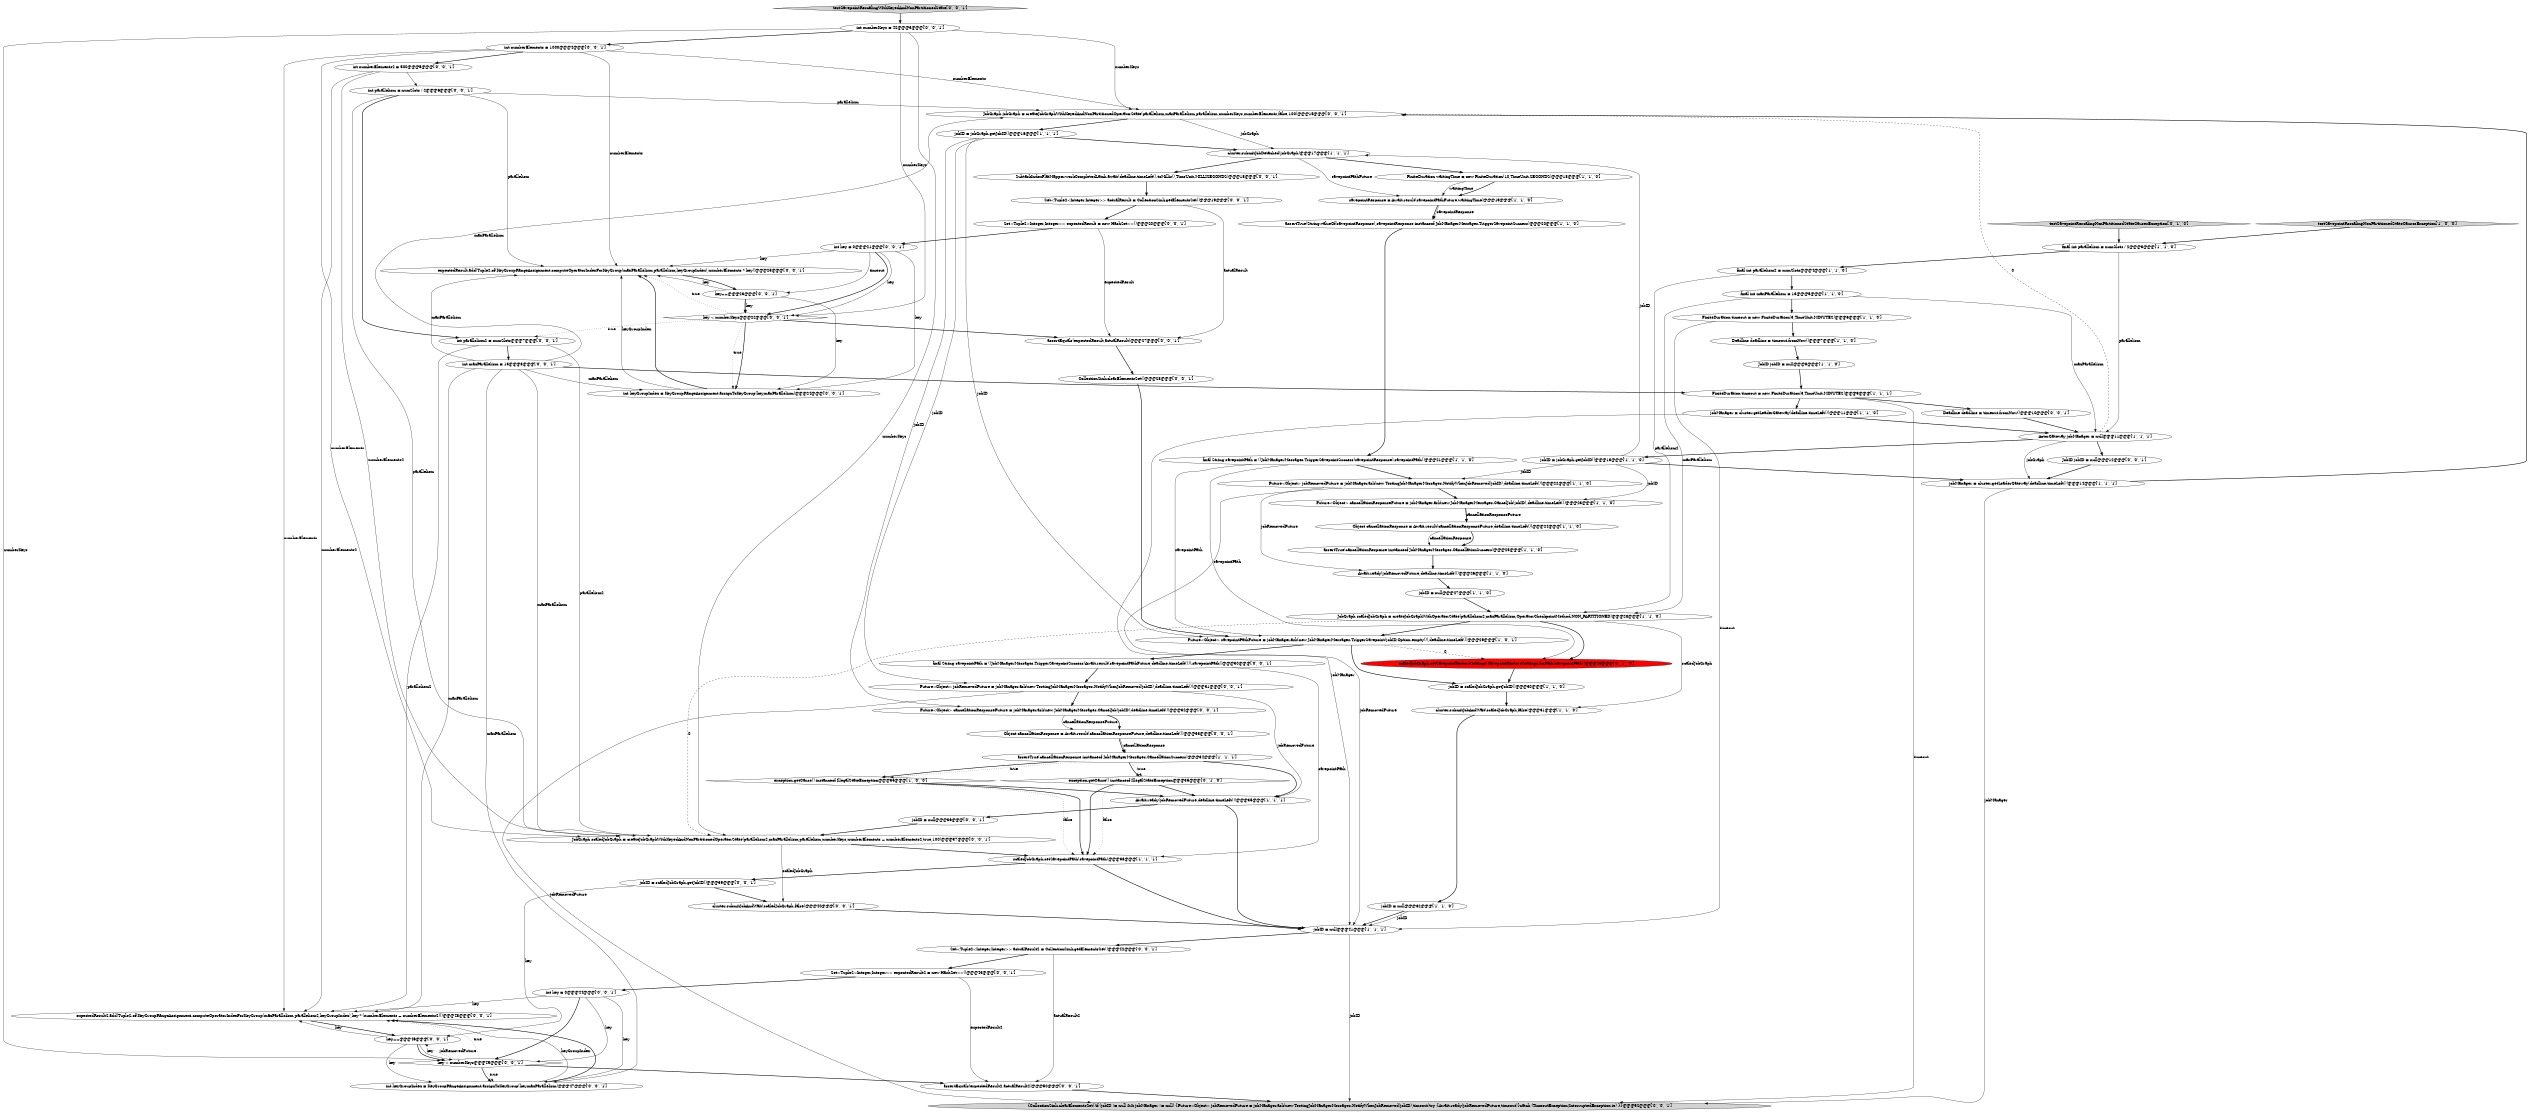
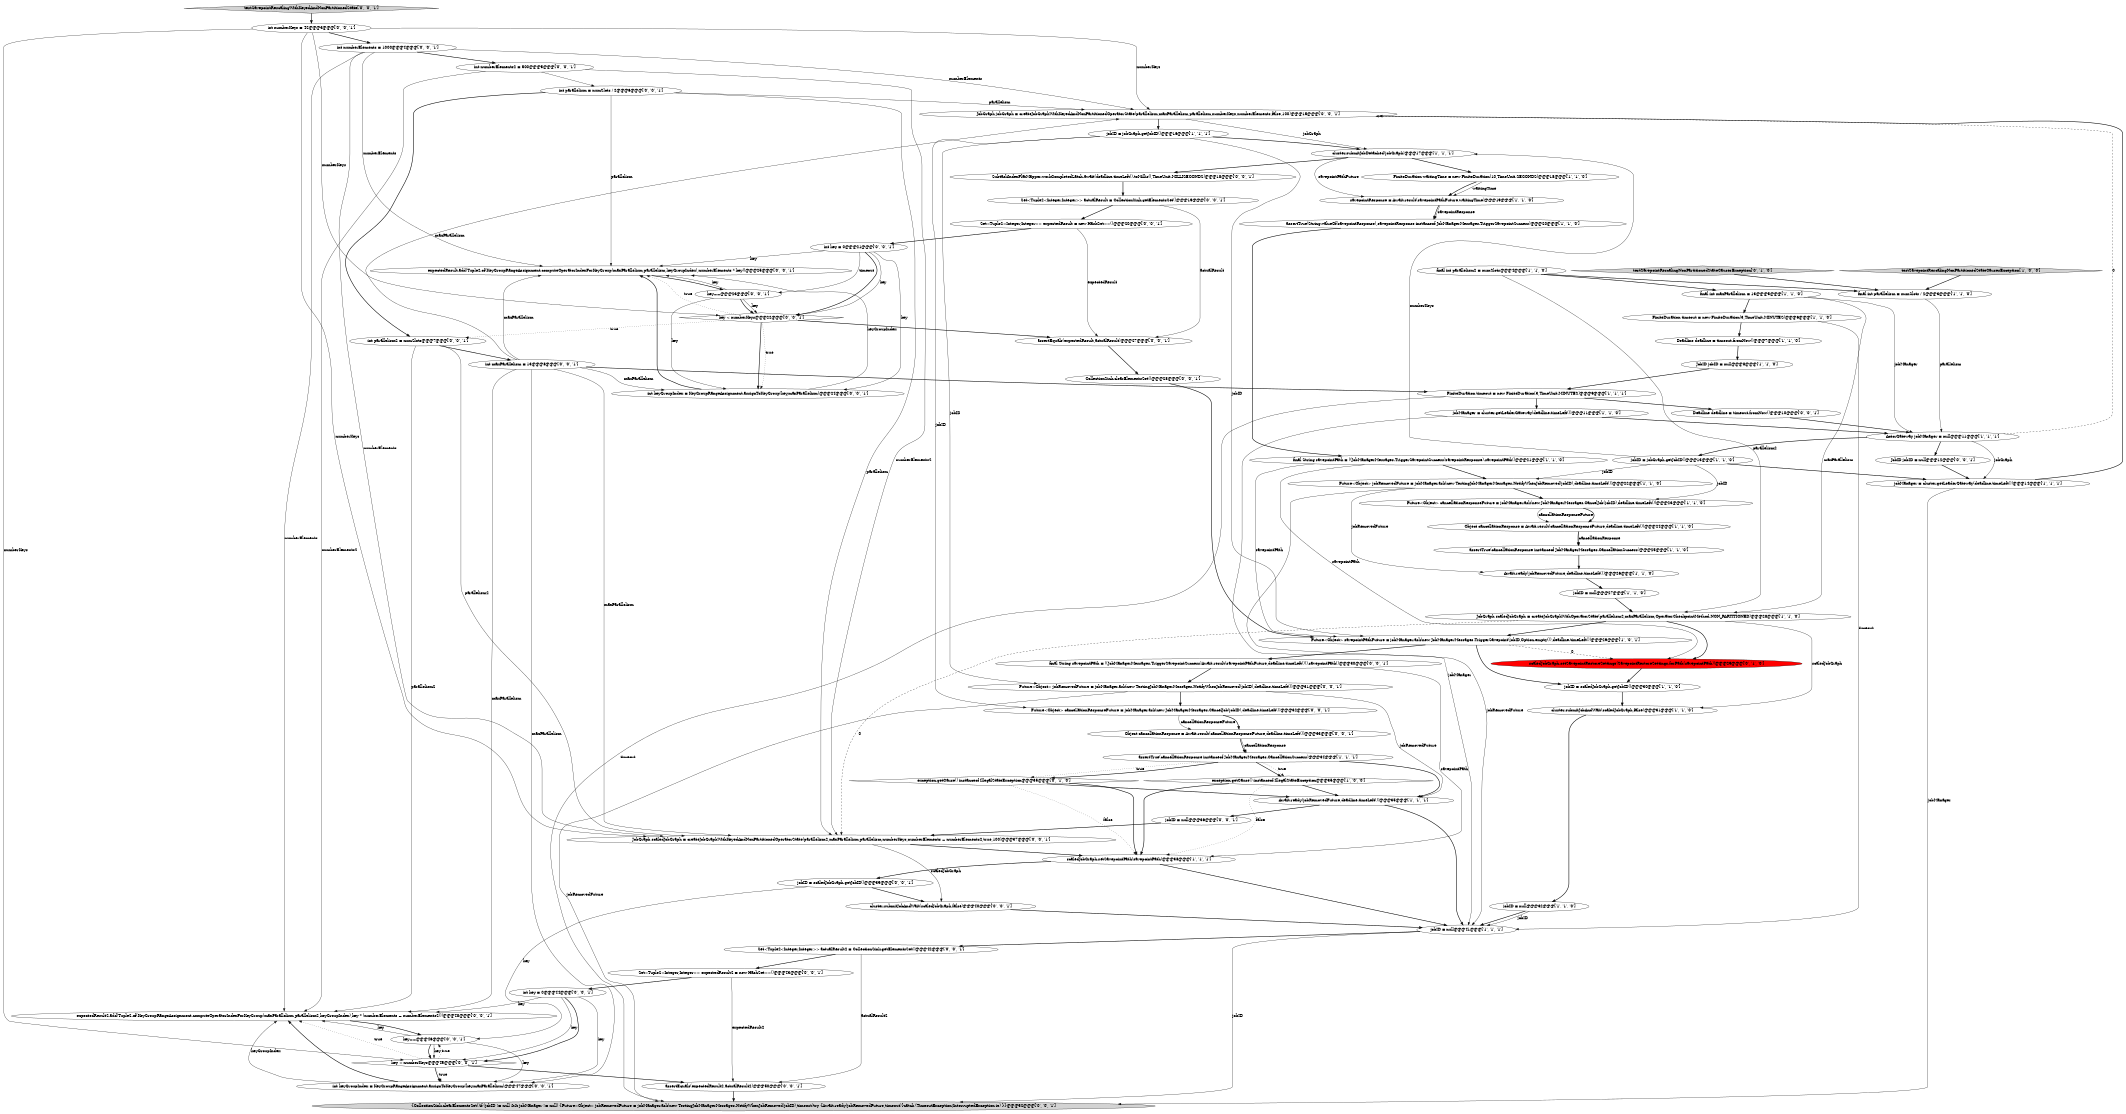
  digraph {
    node [fillcolor=white shape=ellipse style=filled]
    edge [style=bold]
    n1 [label="JobGraph jobGraph = createJobGraphWithKeyedAndNonPartitionedOperatorState(parallelism,maxParallelism,parallelism,numberKeys,numberElements,false,100)@@@15@@@['0', '0', '1']"]
    n2 [label="jobID = jobGraph.getJobID()@@@16@@@['1', '1', '1']"]
    n3 [label="cluster.submitJobDetached(jobGraph)@@@17@@@['1', '1', '1']"]
    n4 [label="Future<Object> cancellationResponseFuture = jobManager.ask(new JobManagerMessages.CancelJob(jobID),deadline.timeLeft())@@@32@@@['0', '0', '1']"]
    n5 [label="Future<Object> jobRemovedFuture = jobManager.ask(new TestingJobManagerMessages.NotifyWhenJobRemoved(jobID),deadline.timeLeft())@@@31@@@['0', '0', '1']"]
    n6 [label="Future<Object> savepointPathFuture = jobManager.ask(new JobManagerMessages.TriggerSavepoint(jobID,Option.empty()),deadline.timeLeft())@@@29@@@['1', '0', '1']"]
    n7 [label="savepointResponse = Await.result(savepointPathFuture,waitingTime)@@@19@@@['1', '1', '0']"]
    n8 [label="FiniteDuration waitingTime = new FiniteDuration(10,TimeUnit.SECONDS)@@@18@@@['1', '1', '0']"]
    n9 [label="SubtaskIndexFlatMapper.workCompletedLatch.await(deadline.timeLeft().toMillis(),TimeUnit.MILLISECONDS)@@@18@@@['0', '0', '1']"]
    n10 [label="int parallelism = numSlots / 2@@@6@@@['0', '0', '1']"]
    n11 [label="int parallelism2 = numSlots@@@7@@@['0', '0', '1']"]
    n12 [label="expectedResult.add(Tuple2.of(KeyGroupRangeAssignment.computeOperatorIndexForKeyGroup(maxParallelism,parallelism,keyGroupIndex),numberElements * key))@@@25@@@['0', '0', '1']"]
    n13 [label="JobGraph scaledJobGraph = createJobGraphWithKeyedAndNonPartitionedOperatorState(parallelism2,maxParallelism,parallelism,numberKeys,numberElements + numberElements2,true,100)@@@37@@@['0', '0', '1']"]
    n14 [label="expectedResult2.add(Tuple2.of(KeyGroupRangeAssignment.computeOperatorIndexForKeyGroup(maxParallelism,parallelism2,keyGroupIndex),key * (numberElements + numberElements2)))@@@48@@@['0', '0', '1']"]
    n15 [label="int maxParallelism = 13@@@8@@@['0', '0', '1']"]
    n16 [label="key++@@@23@@@['0', '0', '1']"]
    n17 [label="scaledJobGraph.setSavepointPath(savepointPath)@@@38@@@['1', '1', '1']"]
    n18 [label="cluster.submitJobAndWait(scaledJobGraph,false)@@@40@@@['0', '0', '1']"]
    n19 [label="assertTrue(String.valueOf(savepointResponse),savepointResponse instanceof JobManagerMessages.TriggerSavepointSuccess)@@@20@@@['1', '1', '0']"]
    n20 [label="final String savepointPath = ((JobManagerMessages.TriggerSavepointSuccess)savepointResponse).savepointPath()@@@21@@@['1', '1', '0']"]
    n21 [label="Set<Tuple2<Integer,Integer>> expectedResult = new HashSet<>()@@@20@@@['0', '0', '1']"]
    n22 [label="assertEquals(expectedResult,actualResult)@@@27@@@['0', '0', '1']"]
    n23 [label="int key = 0@@@21@@@['0', '0', '1']"]
    n24 [label="CollectionSink.clearElementsSet()@@@28@@@['0', '0', '1']"]
    n25 [label="int keyGroupIndex = KeyGroupRangeAssignment.assignToKeyGroup(key,maxParallelism)@@@24@@@['0', '0', '1']"]
    n26 [label="key < numberKeys@@@22@@@['0', '0', '1']" shape=diamond]
    n27 [label="jobID = scaledJobGraph.getJobID()@@@39@@@['0', '0', '1']"]
    n28 [label="jobID = null@@@41@@@['1', '1', '1']"]
    n29 [label="key++@@@46@@@['0', '0', '1']"]
    n30 [label="Set<Tuple2<Integer,Integer>> actualResult2 = CollectionSink.getElementsSet()@@@42@@@['0', '0', '1']"]
    n31 [fillcolor=lightgray label="{CollectionSink.clearElementsSet()if (jobID != null && jobManager != null) {Future<Object> jobRemovedFuture = jobManager.ask(new TestingJobManagerMessages.NotifyWhenJobRemoved(jobID),timeout)try {Await.ready(jobRemovedFuture,timeout)}catch (TimeoutException|InterruptedException ie) }}@@@52@@@['0', '0', '1']"]
    n32 [label="Deadline deadline = timeout.fromNow()@@@7@@@['1', '1', '0']"]
    n33 [label="JobID jobID = null@@@8@@@['1', '1', '0']"]
    n34 [label="FiniteDuration timeout = new FiniteDuration(3,TimeUnit.MINUTES)@@@9@@@['1', '1', '1']"]
    n35 [label="int keyGroupIndex = KeyGroupRangeAssignment.assignToKeyGroup(key,maxParallelism)@@@47@@@['0', '0', '1']"]
    n36 [label="assertEquals(expectedResult2,actualResult2)@@@50@@@['0', '0', '1']"]
    n37 [label="Set<Tuple2<Integer,Integer>> expectedResult2 = new HashSet<>()@@@43@@@['0', '0', '1']"]
    n38 [label="int key = 0@@@44@@@['0', '0', '1']"]
    n39 [label="Deadline deadline = timeout.fromNow()@@@10@@@['0', '0', '1']"]
    n40 [label="ActorGateway jobManager = null@@@11@@@['1', '1', '1']"]
    n41 [label="jobID = jobGraph.getJobID()@@@13@@@['1', '1', '0']"]
    n42 [label="JobID jobID = null@@@12@@@['0', '0', '1']"]
    n43 [label="jobManager = cluster.getLeaderGateway(deadline.timeLeft())@@@14@@@['1', '1', '1']"]
    n44 [label="Object cancellationResponse = Await.result(cancellationResponseFuture,deadline.timeLeft())@@@33@@@['0', '0', '1']"]
    n45 [label="assertTrue(cancellationResponse instanceof JobManagerMessages.CancellationSuccess)@@@34@@@['1', '1', '1']"]
    n46 [label="Future<Object> cancellationResponseFuture = jobManager.ask(new JobManagerMessages.CancelJob(jobID),deadline.timeLeft())@@@23@@@['1', '1', '0']"]
    n47 [label="Object cancellationResponse = Await.result(cancellationResponseFuture,deadline.timeLeft())@@@24@@@['1', '1', '0']"]
    n48 [label="assertTrue(cancellationResponse instanceof JobManagerMessages.CancellationSuccess)@@@25@@@['1', '1', '0']"]
    n49 [label="jobID = null@@@36@@@['0', '0', '1']"]
    n50 [label="jobID = scaledJobGraph.getJobID()@@@30@@@['1', '1', '0']"]
    n51 [label="cluster.submitJobAndWait(scaledJobGraph,false)@@@31@@@['1', '1', '0']"]
    n52 [label="jobID = null@@@32@@@['1', '1', '0']"]
    n53 [label="exception.getCause() instanceof IllegalStateException@@@35@@@['1', '0', '0']" shape=diamond]
    n54 [label="Await.ready(jobRemovedFuture,deadline.timeLeft())@@@35@@@['1', '1', '1']"]
    n55 [label="int numberElements2 = 500@@@5@@@['0', '0', '1']"]
    n56 [label="jobManager = cluster.getLeaderGateway(deadline.timeLeft())@@@11@@@['1', '1', '0']"]
    n57 [label="int numberElements = 1000@@@4@@@['0', '0', '1']"]
    n58 [label="Future<Object> jobRemovedFuture = jobManager.ask(new TestingJobManagerMessages.NotifyWhenJobRemoved(jobID),deadline.timeLeft())@@@22@@@['1', '1', '0']"]
    n59 [fillcolor=red label="scaledJobGraph.setSavepointRestoreSettings(SavepointRestoreSettings.forPath(savepointPath))@@@29@@@['0', '1', '0']"]
    n60 [label="final String savepointPath = ((JobManagerMessages.TriggerSavepointSuccess)Await.result(savepointPathFuture,deadline.timeLeft())).savepointPath()@@@30@@@['0', '0', '1']"]
    n61 [label="FiniteDuration timeout = new FiniteDuration(3,TimeUnit.MINUTES)@@@6@@@['1', '1', '0']"]
    n62 [label="key < numberKeys@@@45@@@['0', '0', '1']" shape=diamond]
    n63 [label="Await.ready(jobRemovedFuture,deadline.timeLeft())@@@26@@@['1', '1', '0']"]
    n64 [label="jobID = null@@@27@@@['1', '1', '0']"]
    n65 [fillcolor=lightgray label="testSavepointRescalingNonPartitionedStateCausesException['1', '0', '0']" shape=diamond]
    n66 [label="final int parallelism = numSlots / 2@@@3@@@['1', '1', '0']"]
    n67 [label="final int parallelism2 = numSlots@@@4@@@['1', '1', '0']"]
    n68 [fillcolor=lightgray label="testSavepointRescalingNonPartitionedStateCausesException['0', '1', '0']" shape=diamond]
    n69 [label="exception.getCause() instanceof IllegalStateException@@@35@@@['0', '1', '0']" shape=diamond]
    n70 [label="final int maxParallelism = 13@@@5@@@['1', '1', '0']"]
    n71 [label="JobGraph scaledJobGraph = createJobGraphWithOperatorState(parallelism2,maxParallelism,OperatorCheckpointMethod.NON_PARTITIONED)@@@28@@@['1', '1', '0']"]
    n72 [label="int numberKeys = 42@@@3@@@['0', '0', '1']"]
    n73 [label="Set<Tuple2<Integer,Integer>> actualResult = CollectionSink.getElementsSet()@@@19@@@['0', '0', '1']"]
    n74 [fillcolor=lightgray label="testSavepointRescalingWithKeyedAndNonPartitionedState['0', '0', '1']" shape=diamond]
    n1 -> n2
    n1 -> n3 [label=jobGraph style=solid]
    n2 -> n3
    n2 -> n4 [label=jobID style=solid]
    n2 -> n5 [label=jobID style=solid]
    n2 -> n6 [label=jobID style=solid]
    n3 -> n7 [label=savepointPathFuture style=solid]
    n3 -> n8
    n3 -> n9
    n4 -> n44 [label=cancellationResponseFuture style=solid]
    n4 -> n44
    n5 -> n4
    n5 -> n31 [label=jobRemovedFuture style=solid]
    n5 -> n54 [label=jobRemovedFuture style=solid]
    n6 -> n50
    n6 -> n59 [label=0 style=dashed]
    n6 -> n60
    n7 -> n19 [label=savepointResponse style=solid]
    n7 -> n19
    n8 -> n7
    n8 -> n7 [label=waitingTime style=solid]
    n9 -> n73
    n10 -> n1 [label=parallelism style=solid]
    n10 -> n11
    n10 -> n12 [label=parallelism style=solid]
    n10 -> n13 [label=parallelism style=solid]
    n11 -> n13 [label=parallelism2 style=solid]
    n11 -> n14 [label=parallelism2 style=solid]
    n11 -> n15
    n12 -> n16
    n13 -> n17
    n13 -> n18 [label=scaledJobGraph style=solid]
    n14 -> n29
    n15 -> n1 [label=maxParallelism style=solid]
    n15 -> n12 [label=maxParallelism style=solid]
    n15 -> n13 [label=maxParallelism style=solid]
    n15 -> n14 [label=maxParallelism style=solid]
    n15 -> n25 [label=maxParallelism style=solid]
    n15 -> n34
    n15 -> n35 [label=maxParallelism style=solid]
    n16 -> n12 [label=key style=solid]
    n16 -> n25 [label=key style=solid]
    n16 -> n26
    n16 -> n26 [label=key style=solid]
    n17 -> n27
    n17 -> n28
    n18 -> n28
    n19 -> n20
    n20 -> n6 [label=savepointPath style=solid]
    n20 -> n58
    n20 -> n59 [label=savepointPath style=solid]
    n21 -> n22 [label=expectedResult style=solid]
    n21 -> n23
    n22 -> n24
    n23 -> n12 [label=key style=solid]
    n23 -> n16 [label=timeout style=solid]
    n23 -> n25 [label=key style=solid]
    n23 -> n26
    n23 -> n26 [label=key style=solid]
    n24 -> n6
    n25 -> n12
    n25 -> n12 [label=keyGroupIndex style=solid]
    n26 -> n11 [label=true style=dotted]
    n26 -> n12 [label=true style=dotted]
    n26 -> n22
    n26 -> n25
    n26 -> n25 [label=true style=dotted]
    n27 -> n18
    n27 -> n29 [label=key style=solid]
    n28 -> n30
    n28 -> n31 [label=jobID style=solid]
    n29 -> n14 [label=key style=solid]
    n29 -> n35 [label=key style=solid]
    n29 -> n62
    n29 -> n62 [label=key style=solid]
    n30 -> n36 [label=actualResult2 style=solid]
    n30 -> n37
    n32 -> n33
    n33 -> n34
    n34 -> n31 [label=timeout style=solid]
    n34 -> n39
    n34 -> n56
    n35 -> n14 [label=keyGroupIndex style=solid]
    n35 -> n14
    n36 -> n31
    n37 -> n36 [label=expectedResult2 style=solid]
    n37 -> n38
    n38 -> n14 [label=key style=solid]
    n38 -> n35 [label=key style=solid]
    n38 -> n62 [label=key style=solid]
    n38 -> n62
    n39 -> n40
    n40 -> n1 [label=0 style=dashed]
    n40 -> n41
    n40 -> n42
    n40 -> n43 [label=jobGraph style=solid]
-   n41 -> n3 [label=jobID style=solid]
+   n41 -> n3 [label=numberKeys style=solid]
    n41 -> n43
    n41 -> n46 [label=jobID style=solid]
    n41 -> n58 [label=jobID style=solid]
    n42 -> n43
    n43 -> n1
    n43 -> n31 [label=jobManager style=solid]
    n44 -> n45
    n44 -> n45 [label=cancellationResponse style=solid]
    n45 -> n53
    n45 -> n53 [label=true style=dotted]
    n45 -> n54
    n45 -> n69 [label=true style=dotted]
    n45 -> n69
    n46 -> n47 [label=cancellationResponseFuture style=solid]
    n46 -> n47
    n47 -> n48
    n47 -> n48 [label=cancellationResponse style=solid]
    n48 -> n63
    n49 -> n13
    n50 -> n51
    n51 -> n52
    n52 -> n28
    n52 -> n28 [label=jobID style=solid]
    n53 -> n17 [label=false style=dotted]
    n53 -> n17
    n53 -> n54
    n54 -> n28
    n54 -> n49
    n55 -> n10 [style=solid]
    n55 -> n13 [label=numberElements2 style=solid]
    n55 -> n14 [label=numberElements2 style=solid]
    n56 -> n28 [label=jobManager style=solid]
    n56 -> n40
    n57 -> n1 [label=numberElements style=solid]
    n57 -> n12 [label=numberElements style=solid]
    n57 -> n13 [label=numberElements style=solid]
    n57 -> n14 [label=numberElements style=solid]
    n57 -> n55
    n58 -> n28 [label=jobRemovedFuture style=solid]
    n58 -> n46
    n58 -> n63 [label=jobRemovedFuture style=solid]
    n59 -> n50
    n60 -> n5
    n60 -> n17 [label=savepointPath style=solid]
    n61 -> n28 [label=timeout style=solid]
    n61 -> n32
    n62 -> n14 [label=true style=dotted]
-   n62 -> n29 [label=jobRemovedFuture style=dotted]
+   n62 -> n29 [label=true style=dotted]
    n62 -> n35 [label=true style=dotted]
    n62 -> n35
    n62 -> n36
    n63 -> n64
    n64 -> n71
    n65 -> n66
    n66 -> n40 [label=parallelism style=solid]
-   n66 -> n67
+   n67 -> n66
    n67 -> n70
    n67 -> n71 [label=parallelism2 style=solid]
    n68 -> n66
    n69 -> n17
    n69 -> n17 [label=false style=dotted]
    n69 -> n54
-   n70 -> n40 [label=maxParallelism style=solid]
+   n70 -> n40 [label=jobManager style=solid]
    n70 -> n61
    n70 -> n71 [label=maxParallelism style=solid]
    n71 -> n6
    n71 -> n13 [label=0 style=dashed]
    n71 -> n51 [label=scaledJobGraph style=solid]
    n71 -> n59
    n72 -> n1 [label=numberKeys style=solid]
    n72 -> n13 [label=numberKeys style=solid]
    n72 -> n26 [label=numberKeys style=solid]
    n72 -> n57
    n72 -> n62 [label=numberKeys style=solid]
    n73 -> n21
    n73 -> n22 [label=actualResult style=solid]
    n74 -> n72
  }
